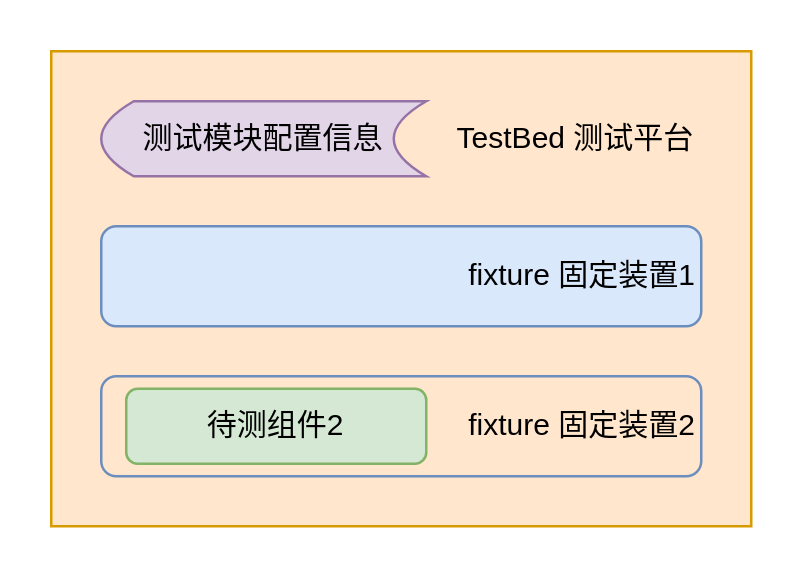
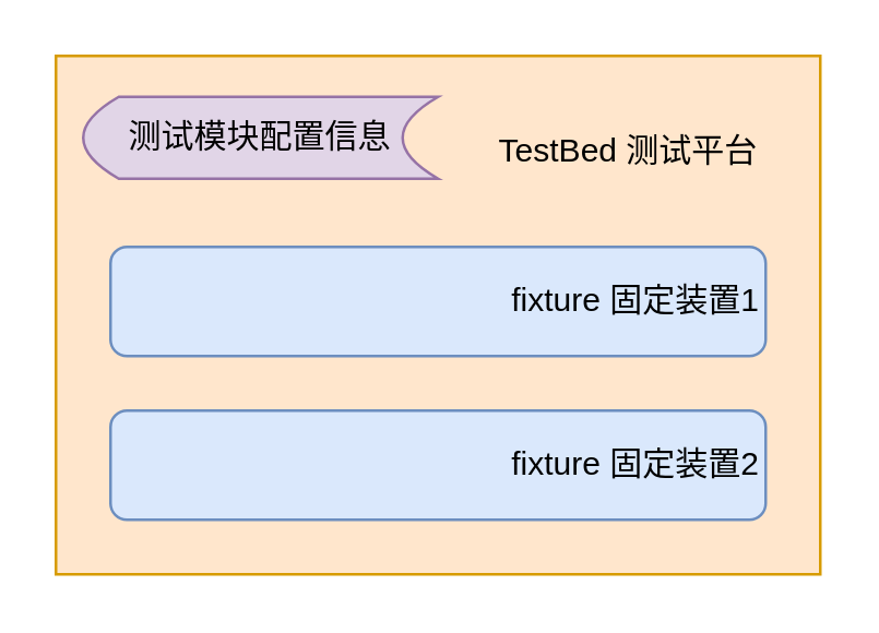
  <mxCell id="0" />
  <mxCell id="1" parent="0" />
  <mxCell id="2" value="&lt;div style=&quot;text-align: justify&quot;&gt;&lt;br&gt;&lt;/div&gt;" style="rounded=0;whiteSpace=wrap;html=1;align=left;fillColor=#ffe6cc;strokeColor=#d79b00;" vertex="1" parent="1"><mxGeometry x="20" y="20" width="280" height="190" as="geometry" /></mxCell>
  <mxCell id="3" value="&lt;span style=&quot;white-space: normal&quot;&gt;fixture 固定装置1&lt;/span&gt;" style="rounded=1;whiteSpace=wrap;html=1;fillColor=#dae8fc;strokeColor=#6c8ebf;align=right;" vertex="1" parent="1"><mxGeometry x="40" y="90" width="240" height="40" as="geometry" /></mxCell>
- <mxCell id="4" value="&lt;span style=&quot;white-space: normal&quot;&gt;测试模块配置信息&lt;/span&gt;" style="shape=dataStorage;whiteSpace=wrap;html=1;fillColor=#e1d5e7;strokeColor=#9673a6;" vertex="1" parent="1"><mxGeometry x="40" y="40" width="130" height="30" as="geometry" /></mxCell>
+ <mxCell id="4" value="&lt;span style=&quot;white-space: normal&quot;&gt;测试模块配置信息&lt;/span&gt;" style="shape=dataStorage;whiteSpace=wrap;html=1;fillColor=#e1d5e7;strokeColor=#9673a6;" vertex="1" parent="1"><mxGeometry x="30" y="35" width="130" height="30" as="geometry" /></mxCell>
  <mxCell id="5" value="TestBed 测试平台" style="rounded=1;whiteSpace=wrap;html=1;fillColor=none;strokeColor=none;" vertex="1" parent="1"><mxGeometry x="180" y="40" width="100" height="30" as="geometry" /></mxCell>
- <mxCell id="6" value="&lt;span style=&quot;white-space: normal&quot;&gt;fixture 固定装置2&lt;/span&gt;" style="rounded=1;whiteSpace=wrap;html=1;fillColor=#ffe6cc;strokeColor=#6c8ebf;align=right;" vertex="1" parent="1"><mxGeometry x="40" y="150" width="240" height="40" as="geometry" /></mxCell>
- <mxCell id="7" value="待测组件2" style="rounded=1;whiteSpace=wrap;html=1;fillColor=#d5e8d4;strokeColor=#82b366;" vertex="1" parent="1"><mxGeometry x="50" y="155" width="120" height="30" as="geometry" /></mxCell>
+ <mxCell id="6" value="&lt;span style=&quot;white-space: normal&quot;&gt;fixture 固定装置2&lt;/span&gt;" style="rounded=1;whiteSpace=wrap;html=1;fillColor=#dae8fc;strokeColor=#6c8ebf;align=right;" vertex="1" parent="1"><mxGeometry x="40" y="150" width="240" height="40" as="geometry" /></mxCell>
